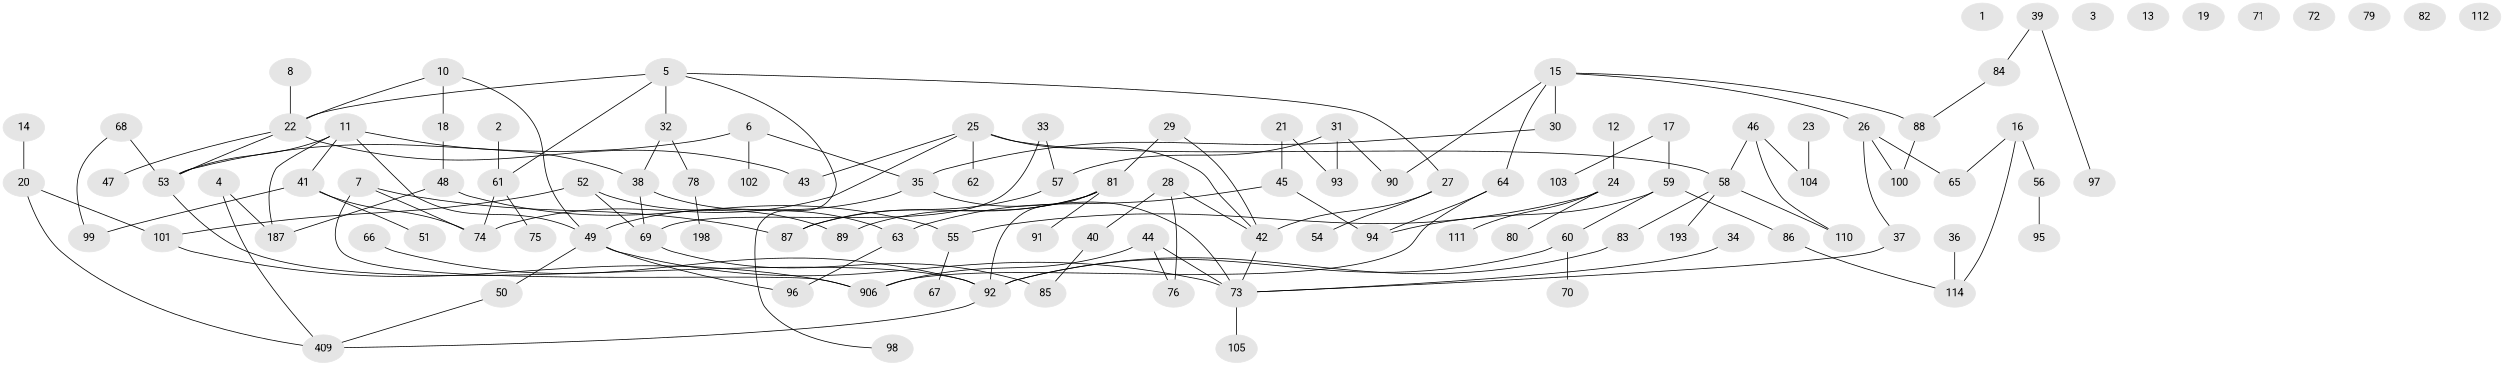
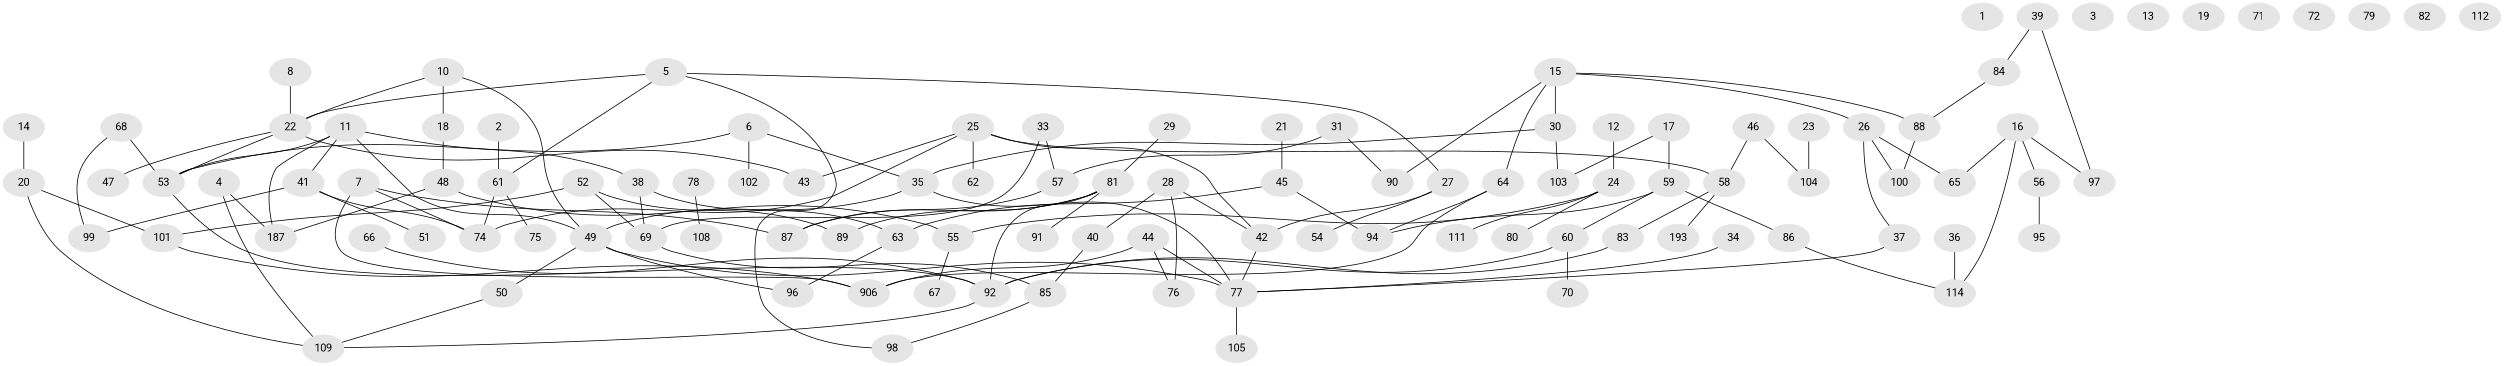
  graph {
    fontname=Roboto
    node [color=gray90 fontname=Roboto style=filled]
    edge [fontname=Roboto]
    1
    2
    61
    74
    75
    3
    n7 [label=187]
    4
-   109 [label=409]
+   109
    5
    22
    27
-   32
    98
    53
    43
    47
    42
    54
    38
    78
    6
    35
    102
    49
-   73
+   73 [label=77]
    92
    7
    87
    n30 [label=906]
    8
    10
    18
    48
    50
    96
    11
    41
    69
    63
    51
    99
    12
    24
    55
    80
    111
    13
    14
    20
    101
    15
    26
    30
    64
    88
    90
    65
    37
    100
    103
    94
    16
    56
    97
    114
    95
    84
    17
    59
    60
    86
    19
    21
    45
-   93
    23
    104
    67
    25
    58
    62
-   110
    83
    n85 [label=193]
    28
    40
    76
    85
    29
    81
    89
    91
    31
    57
-   108 [label=198]
+   108
    33
    34
    105
    36
    39
    44
    46
    52
    70
    66
    68
    71
    72
    79
    82
    112
    2 -- 61
    61 -- 74
    61 -- 75
    4 -- n7
    4 -- 109
    5 -- 61
    5 -- 22
    5 -- 27
-   5 -- 32
    5 -- 98
    22 -- 53
    22 -- 43
    22 -- 47
    27 -- 42
    27 -- 54
-   32 -- 38
-   32 -- 78
    53 -- 92
    42 -- 73
    38 -- 69
    38 -- 63
    78 -- 108
    6 -- 53
    6 -- 35
    6 -- 102
    35 -- 49
    35 -- 73
    49 -- 73
    49 -- 50
    49 -- 96
    73 -- 105
    92 -- 109
    7 -- 74
    7 -- 87
    7 -- n30
    8 -- 22
    10 -- 22
    10 -- 49
    10 -- 18
    18 -- 48
    48 -- n7
    48 -- 55
    50 -- 109
    11 -- n7
    11 -- 53
    11 -- 38
    11 -- 49
    11 -- 41
    41 -- 74
    41 -- 51
    41 -- 99
    69 -- 85
    63 -- 96
    12 -- 24
    24 -- 55
    24 -- 80
    24 -- 111
    55 -- 67
    14 -- 20
    20 -- 109
    20 -- 101
    101 -- n30
    15 -- 26
    15 -- 30
    15 -- 64
    15 -- 88
    15 -- 90
    26 -- 65
    26 -- 37
    26 -- 100
    30 -- 35
+   30 -- 103
    64 -- n30
    64 -- 94
    88 -- 100
    37 -- 73
    16 -- 65
    16 -- 56
+   16 -- 97
    16 -- 114
    56 -- 95
    84 -- 88
    17 -- 103
    17 -- 59
    59 -- 94
    59 -- 60
    59 -- 86
    60 -- 92
    60 -- 70
    86 -- 114
    21 -- 45
-   21 -- 93
    45 -- 63
    45 -- 94
    23 -- 104
    25 -- 74
    25 -- 43
    25 -- 42
    25 -- 58
    25 -- 62
-   58 -- 110
    58 -- 83
    58 -- n85
    83 -- 92
    28 -- 42
    28 -- 40
    28 -- 76
    40 -- 85
-   29 -- 42
+   85 -- 98
    29 -- 81
    81 -- 92
    81 -- 87
    81 -- 89
    81 -- 91
    31 -- 90
-   31 -- 93
    31 -- 57
    57 -- 87
    33 -- 69
    33 -- 57
    34 -- 73
    36 -- 114
    39 -- 97
    39 -- 84
    44 -- 73
    44 -- n30
    44 -- 76
    46 -- 104
    46 -- 58
-   46 -- 110
    52 -- 69
    52 -- 101
    52 -- 89
    66 -- 92
    68 -- 53
    68 -- 99
  }
